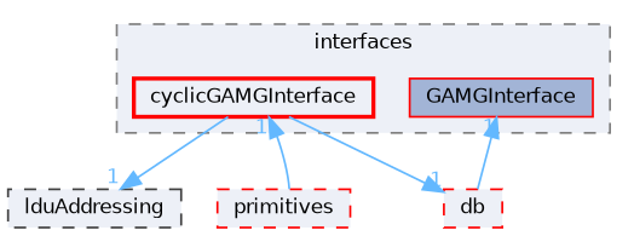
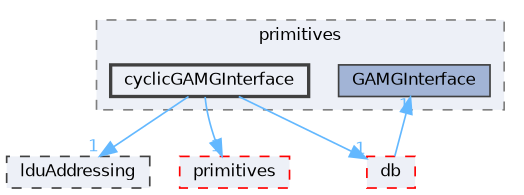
  digraph {
    compound=true
    node [color=grey25 fillcolor="#edf0f7" fontname=Helvetica fontsize=10 shape=box style="filled,dashed"]
    edge [color=steelblue1 fontcolor=steelblue1 fontname=Helvetica fontsize=10 headlabel=1 labeldistance=1.5 labelfontname=Helvetica labelfontsize=10]
-   n1 [color=red fillcolor="#a2b4d6" height=0.2 label=GAMGInterface style=filled width=0.4]
-   n2 [color=red height=0.2 label=cyclicGAMGInterface style="filled,bold" width=0.4]
+   n1 [fillcolor="#a2b4d6" height=0.2 label=GAMGInterface style=filled width=0.4]
+   n2 [height=0.2 label=cyclicGAMGInterface style="filled,bold" width=0.4]
    n3 [height=0.2 label=lduAddressing width=0.4]
    n4 [color=red height=0.2 label=primitives width=0.4]
    n5 [color=red height=0.2 label=db width=0.4]
    subgraph cluster_1 {
      bgcolor="#edf0f7"
      fontname=Helvetica
      fontsize=10
-     label=interfaces
+     label=primitives
      pencolor=grey50
      style="filled,dashed"
      n1
      n2
    }
    n2 -> n3
-   n4 -> n2
+   n2 -> n4
    n2 -> n5
    n5 -> n1
  }
